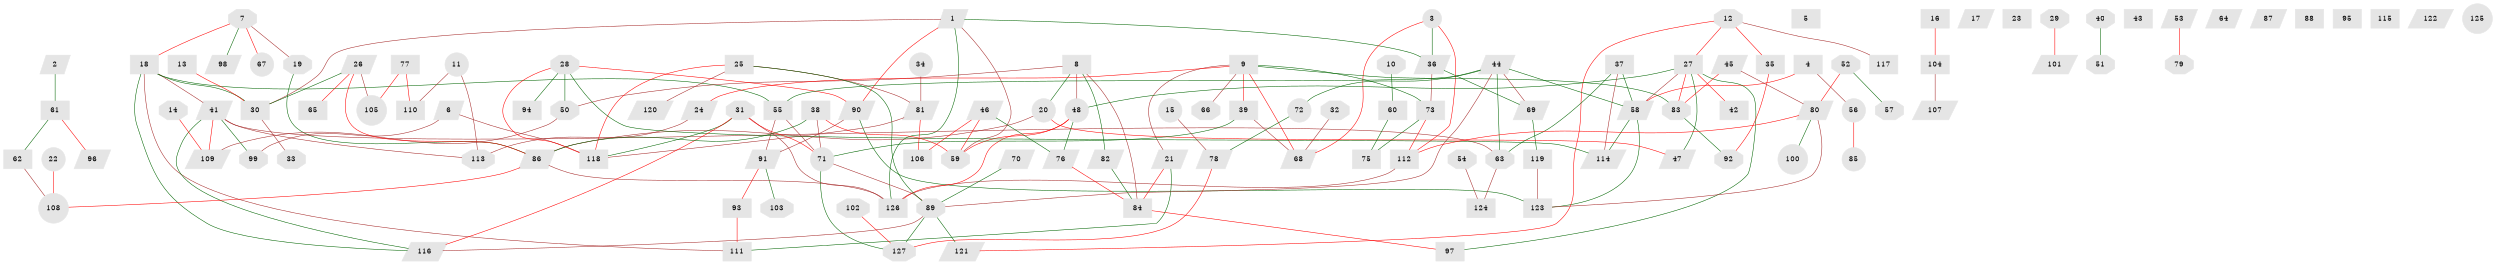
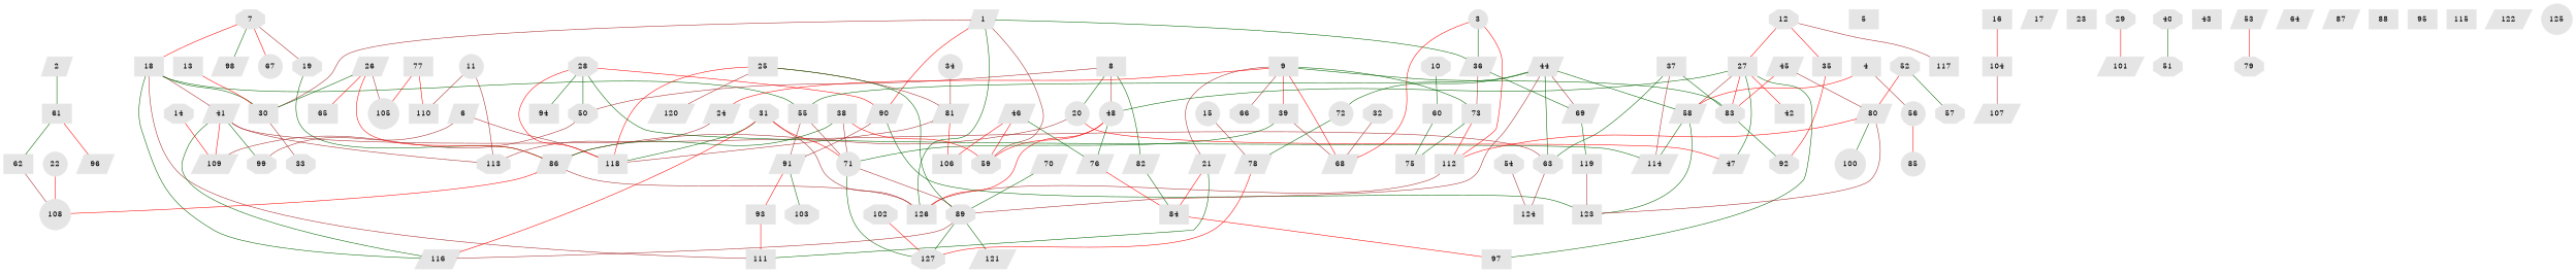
  graph {
    node [color=gray90 shape=box style=filled]
    edge [color=darkgreen]
    1 [shape=parallelogram]
    30
    36 [shape=parallelogram]
    59 [shape=octagon]
    90 [shape=parallelogram]
    126
    33 [shape=octagon]
    73
    69 [shape=parallelogram]
    91 [shape=parallelogram]
    123
    2 [shape=parallelogram]
    61
    62
    96 [shape=parallelogram]
    3 [shape=circle]
    68 [shape=parallelogram]
    112
    56 [shape=circle]
    4
    58 [shape=parallelogram]
    85 [shape=circle]
    114 [shape=parallelogram]
    5
    6 [shape=parallelogram]
    99 [shape=octagon]
    118
    7 [shape=octagon]
    18
    19 [shape=octagon]
    67 [shape=circle]
    98 [shape=parallelogram]
    41 [shape=parallelogram]
    55
    111
    116 [shape=parallelogram]
    86 [shape=parallelogram]
    20 [shape=circle]
    8
    48 [shape=circle]
    50 [shape=octagon]
    82 [shape=parallelogram]
    84
    47 [shape=parallelogram]
    76 [shape=parallelogram]
    109 [shape=parallelogram]
    97
    9
    21 [shape=parallelogram]
    24 [shape=parallelogram]
    39
    66 [shape=octagon]
    83 [shape=octagon]
    113 [shape=octagon]
    71 [shape=circle]
    75
    92 [shape=octagon]
    10 [shape=octagon]
    60
    11 [shape=circle]
    110
    12 [shape=octagon]
    27
    35
    117
    121 [shape=parallelogram]
    42
    13
    14 [shape=octagon]
    15 [shape=circle]
    78 [shape=parallelogram]
    127 [shape=octagon]
    16
    104
    107 [shape=parallelogram]
    17 [shape=parallelogram]
    63 [shape=octagon]
    108 [shape=circle]
    22 [shape=circle]
    23
    25
    81 [shape=parallelogram]
    89 [shape=octagon]
    120 [shape=parallelogram]
    106
    26 [shape=parallelogram]
    65
    105 [shape=circle]
    28 [shape=octagon]
    94
    29 [shape=octagon]
    101 [shape=parallelogram]
    31 [shape=octagon]
    32 [shape=octagon]
    34 [shape=circle]
    119
    37
    124
    38
    40 [shape=octagon]
    51 [shape=octagon]
    43
    44 [shape=parallelogram]
    72 [shape=circle]
    45 [shape=parallelogram]
    80 [shape=parallelogram]
    100 [shape=circle]
    46 [shape=parallelogram]
    52 [shape=octagon]
    57 [shape=octagon]
    53 [shape=parallelogram]
    79 [shape=octagon]
    54 [shape=octagon]
    93
    103 [shape=octagon]
    64 [shape=parallelogram]
    70 [shape=parallelogram]
    77
    87 [shape=parallelogram]
    88
    95
    102 [shape=octagon]
    115
    122 [shape=parallelogram]
    125 [shape=circle]
    1 -- 30 [color=brown]
    1 -- 36
    1 -- 59 [color=brown]
    1 -- 90 [color=red]
    1 -- 126
    30 -- 33 [color=brown]
    36 -- 73 [color=brown]
    36 -- 69
    90 -- 91 [color=brown]
    90 -- 123
    73 -- 112 [color=red]
    73 -- 75
    69 -- 119
    91 -- 93 [color=red]
    91 -- 103
    2 -- 61
    61 -- 62
    61 -- 96 [color=red]
    62 -- 108 [color=brown]
    3 -- 36
    3 -- 68 [color=red]
    3 -- 112 [color=red]
    112 -- 126 [color=brown]
    56 -- 85 [color=red]
    4 -- 56 [color=brown]
    4 -- 58 [color=red]
    58 -- 123
    58 -- 114
    6 -- 99 [color=brown]
    6 -- 118 [color=brown]
    7 -- 18 [color=red]
    7 -- 19 [color=brown]
    7 -- 67 [color=red]
    7 -- 98
    18 -- 30
    18 -- 41 [color=brown]
    18 -- 55
    18 -- 111 [color=brown]
    18 -- 116
    19 -- 86
    41 -- 99
    41 -- 116
    41 -- 109 [color=red]
    41 -- 113 [color=brown]
    41 -- 63 [color=brown]
    55 -- 91 [color=brown]
    55 -- 71 [color=brown]
    86 -- 126 [color=brown]
    86 -- 108 [color=red]
    20 -- 86 [color=brown]
    20 -- 47 [color=red]
    8 -- 20
    8 -- 48 [color=brown]
    8 -- 50 [color=brown]
    8 -- 82
-   8 -- 84 [color=brown]
    48 -- 59 [color=red]
    48 -- 126 [color=red]
    48 -- 76
    50 -- 109 [color=brown]
    82 -- 84
    84 -- 97 [color=red]
    76 -- 84 [color=red]
    9 -- 73
    9 -- 68 [color=red]
    9 -- 21 [color=brown]
    9 -- 24 [color=red]
    9 -- 39 [color=red]
    9 -- 66 [color=brown]
    9 -- 83
    21 -- 111
    21 -- 84 [color=red]
    24 -- 113 [color=brown]
    39 -- 68 [color=brown]
    39 -- 71
    83 -- 92
    71 -- 127
    71 -- 89 [color=brown]
    10 -- 60
    60 -- 75
    11 -- 113 [color=brown]
    11 -- 110 [color=brown]
    12 -- 27 [color=red]
    12 -- 35 [color=red]
    12 -- 117 [color=brown]
-   12 -- 121 [color=red]
    27 -- 58 [color=brown]
    27 -- 48
    27 -- 47
    27 -- 97
    27 -- 83 [color=red]
    27 -- 42 [color=red]
    35 -- 92 [color=red]
    13 -- 30 [color=red]
    14 -- 109 [color=red]
    15 -- 78 [color=brown]
    78 -- 127 [color=red]
    16 -- 104 [color=red]
    104 -- 107 [color=brown]
    63 -- 124 [color=brown]
    22 -- 108 [color=red]
    25 -- 118 [color=red]
    25 -- 81 [color=brown]
    25 -- 89
    25 -- 120 [color=brown]
    81 -- 118 [color=brown]
    81 -- 106 [color=red]
    89 -- 116 [color=brown]
    89 -- 121
    89 -- 127
    26 -- 30
    26 -- 86 [color=red]
    26 -- 65 [color=red]
    26 -- 105 [color=brown]
    28 -- 90 [color=red]
    28 -- 114
    28 -- 118 [color=red]
    28 -- 50
    28 -- 94
    29 -- 101 [color=red]
    31 -- 126 [color=brown]
    31 -- 118
    31 -- 116 [color=red]
    31 -- 71 [color=red]
    32 -- 68 [color=brown]
    34 -- 81 [color=brown]
    119 -- 123 [color=brown]
-   37 -- 58
+   37 -- 83
    37 -- 114 [color=brown]
    37 -- 63
    38 -- 59 [color=red]
    38 -- 86
    38 -- 71 [color=brown]
    40 -- 51
    44 -- 69 [color=brown]
    44 -- 58
    44 -- 55
    44 -- 63
    44 -- 89 [color=brown]
    44 -- 72
    72 -- 78
    45 -- 83 [color=red]
    45 -- 80 [color=brown]
    80 -- 123 [color=brown]
    80 -- 112 [color=red]
    80 -- 100
    46 -- 59 [color=red]
    46 -- 76
    46 -- 106 [color=red]
    52 -- 80 [color=red]
    52 -- 57
    53 -- 79 [color=red]
    54 -- 124 [color=brown]
    93 -- 111 [color=red]
    70 -- 89
    77 -- 110 [color=red]
    77 -- 105 [color=red]
    102 -- 127 [color=red]
  }
